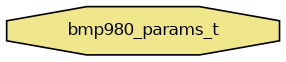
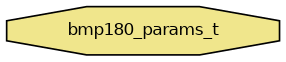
  digraph {
    rankdir=LR
-   n1 [color=black fillcolor=khaki fontname=Helvetica fontsize=10 height=0.2 label=bmp980_params_t shape=octagon style=filled width=0.4]
+   n1 [color=black fillcolor=khaki fontname=Helvetica fontsize=10 height=0.2 label=bmp180_params_t shape=octagon style=filled width=0.4]
  }
